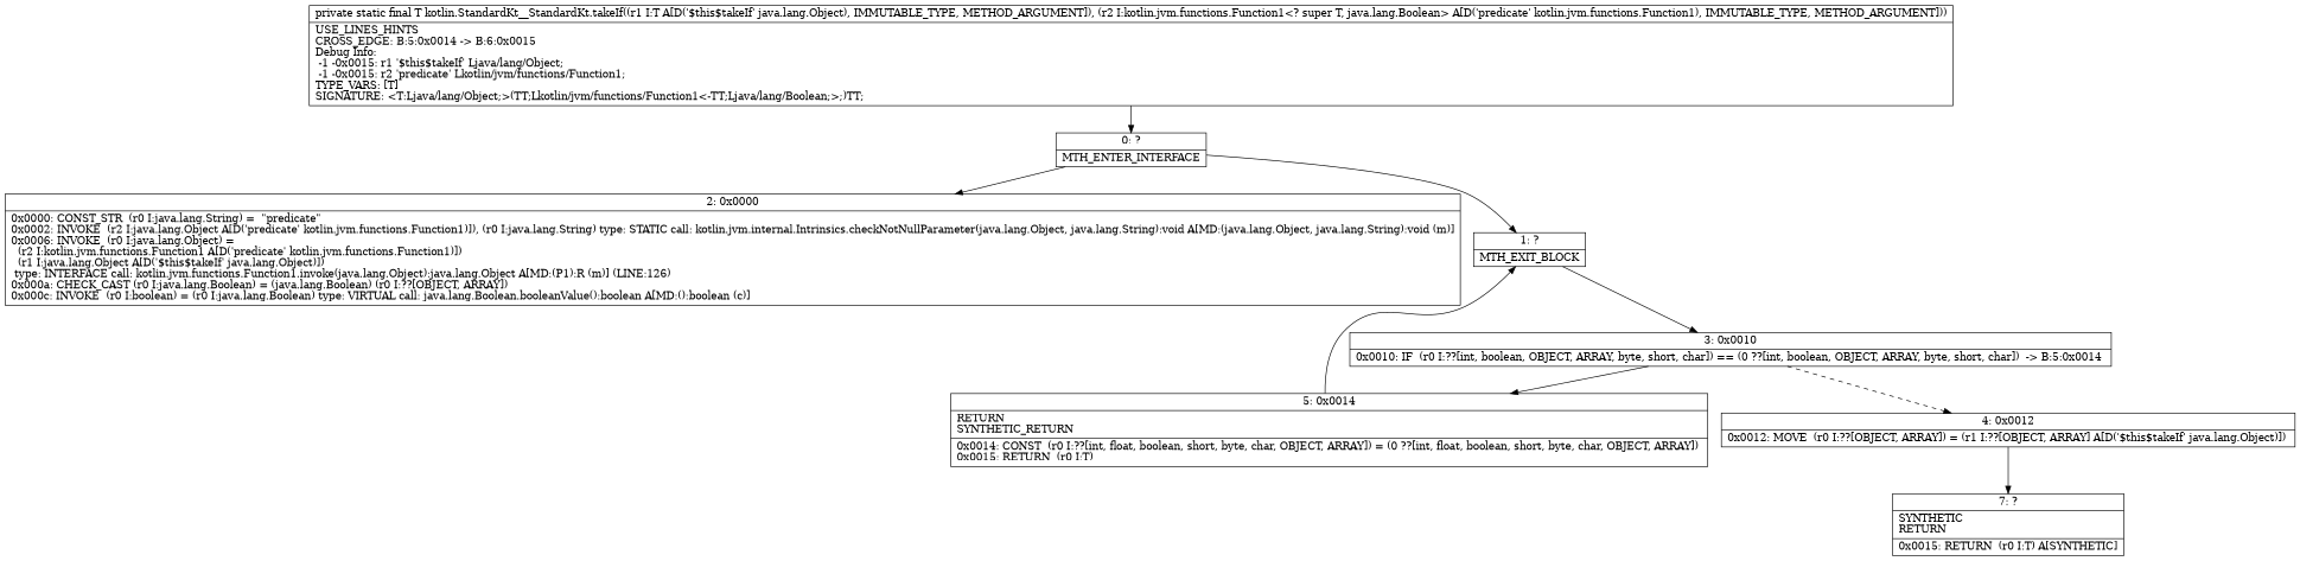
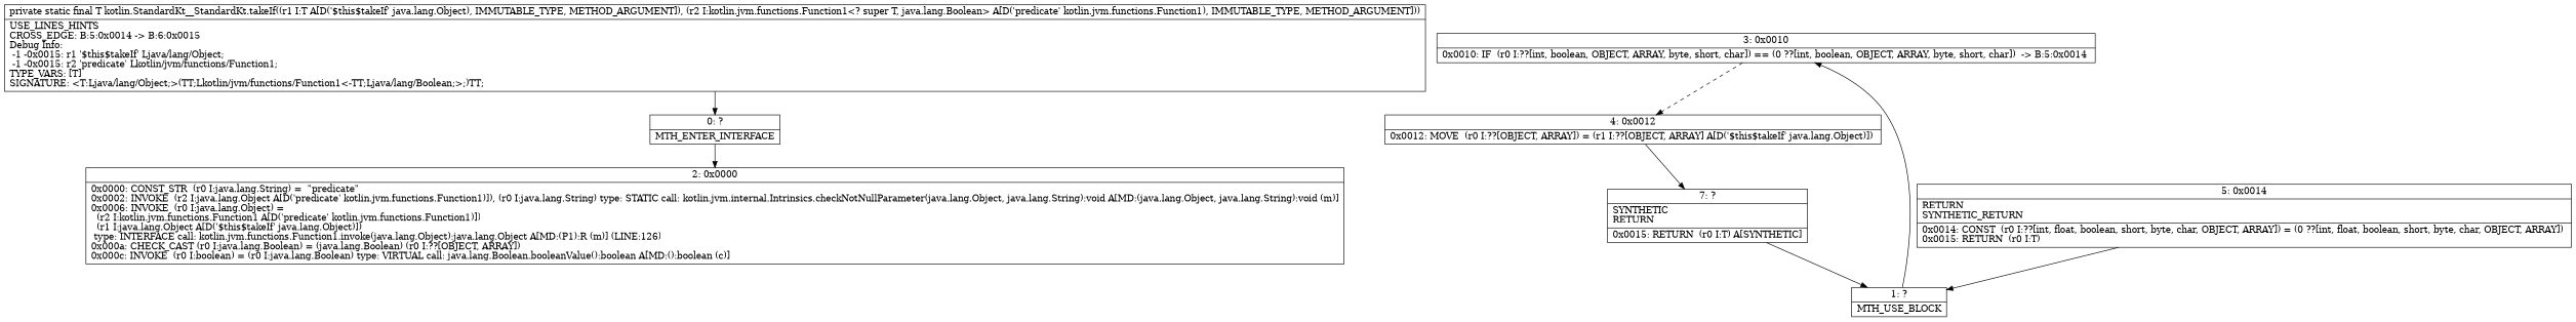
  digraph {
    node [shape=record]
    n1 [label="{0\:\ ?|MTH_ENTER_INTERFACE\l}"]
    n2 [label="{2\:\ 0x0000|0x0000: CONST_STR  (r0 I:java.lang.String) =  \"predicate\" \l0x0002: INVOKE  (r2 I:java.lang.Object A[D('predicate' kotlin.jvm.functions.Function1)]), (r0 I:java.lang.String) type: STATIC call: kotlin.jvm.internal.Intrinsics.checkNotNullParameter(java.lang.Object, java.lang.String):void A[MD:(java.lang.Object, java.lang.String):void (m)]\l0x0006: INVOKE  (r0 I:java.lang.Object) = \l  (r2 I:kotlin.jvm.functions.Function1 A[D('predicate' kotlin.jvm.functions.Function1)])\l  (r1 I:java.lang.Object A[D('$this$takeIf' java.lang.Object)])\l type: INTERFACE call: kotlin.jvm.functions.Function1.invoke(java.lang.Object):java.lang.Object A[MD:(P1):R (m)] (LINE:126)\l0x000a: CHECK_CAST (r0 I:java.lang.Boolean) = (java.lang.Boolean) (r0 I:??[OBJECT, ARRAY]) \l0x000c: INVOKE  (r0 I:boolean) = (r0 I:java.lang.Boolean) type: VIRTUAL call: java.lang.Boolean.booleanValue():boolean A[MD:():boolean (c)]\l}"]
    n3 [label="{3\:\ 0x0010|0x0010: IF  (r0 I:??[int, boolean, OBJECT, ARRAY, byte, short, char]) == (0 ??[int, boolean, OBJECT, ARRAY, byte, short, char])  \-\> B:5:0x0014 \l}"]
    n4 [label="{4\:\ 0x0012|0x0012: MOVE  (r0 I:??[OBJECT, ARRAY]) = (r1 I:??[OBJECT, ARRAY] A[D('$this$takeIf' java.lang.Object)]) \l}"]
    n5 [label="{5\:\ 0x0014|RETURN\lSYNTHETIC_RETURN\l|0x0014: CONST  (r0 I:??[int, float, boolean, short, byte, char, OBJECT, ARRAY]) = (0 ??[int, float, boolean, short, byte, char, OBJECT, ARRAY]) \l0x0015: RETURN  (r0 I:T) \l}"]
    n6 [label="{7\:\ ?|SYNTHETIC\lRETURN\l|0x0015: RETURN  (r0 I:T) A[SYNTHETIC]\l}"]
-   n7 [label="{1\:\ ?|MTH_EXIT_BLOCK\l}"]
+   n7 [label="{1\:\ ?|MTH_USE_BLOCK\l}"]
    n8 [label="{private static final T kotlin.StandardKt__StandardKt.takeIf((r1 I:T A[D('$this$takeIf' java.lang.Object), IMMUTABLE_TYPE, METHOD_ARGUMENT]), (r2 I:kotlin.jvm.functions.Function1\<? super T, java.lang.Boolean\> A[D('predicate' kotlin.jvm.functions.Function1), IMMUTABLE_TYPE, METHOD_ARGUMENT]))  | USE_LINES_HINTS\lCROSS_EDGE: B:5:0x0014 \-\> B:6:0x0015\lDebug Info:\l  \-1 \-0x0015: r1 '$this$takeIf' Ljava\/lang\/Object;\l  \-1 \-0x0015: r2 'predicate' Lkotlin\/jvm\/functions\/Function1;\lTYPE_VARS: [T]\lSIGNATURE: \<T:Ljava\/lang\/Object;\>(TT;Lkotlin\/jvm\/functions\/Function1\<\-TT;Ljava\/lang\/Boolean;\>;)TT;\l}"]
    n1 -> n2
    n3 -> n4 [style=dashed]
-   n3 -> n5
    n4 -> n6
    n5 -> n7
-   n1 -> n7
+   n6 -> n7
    n7 -> n3
    n8 -> n1
  }
